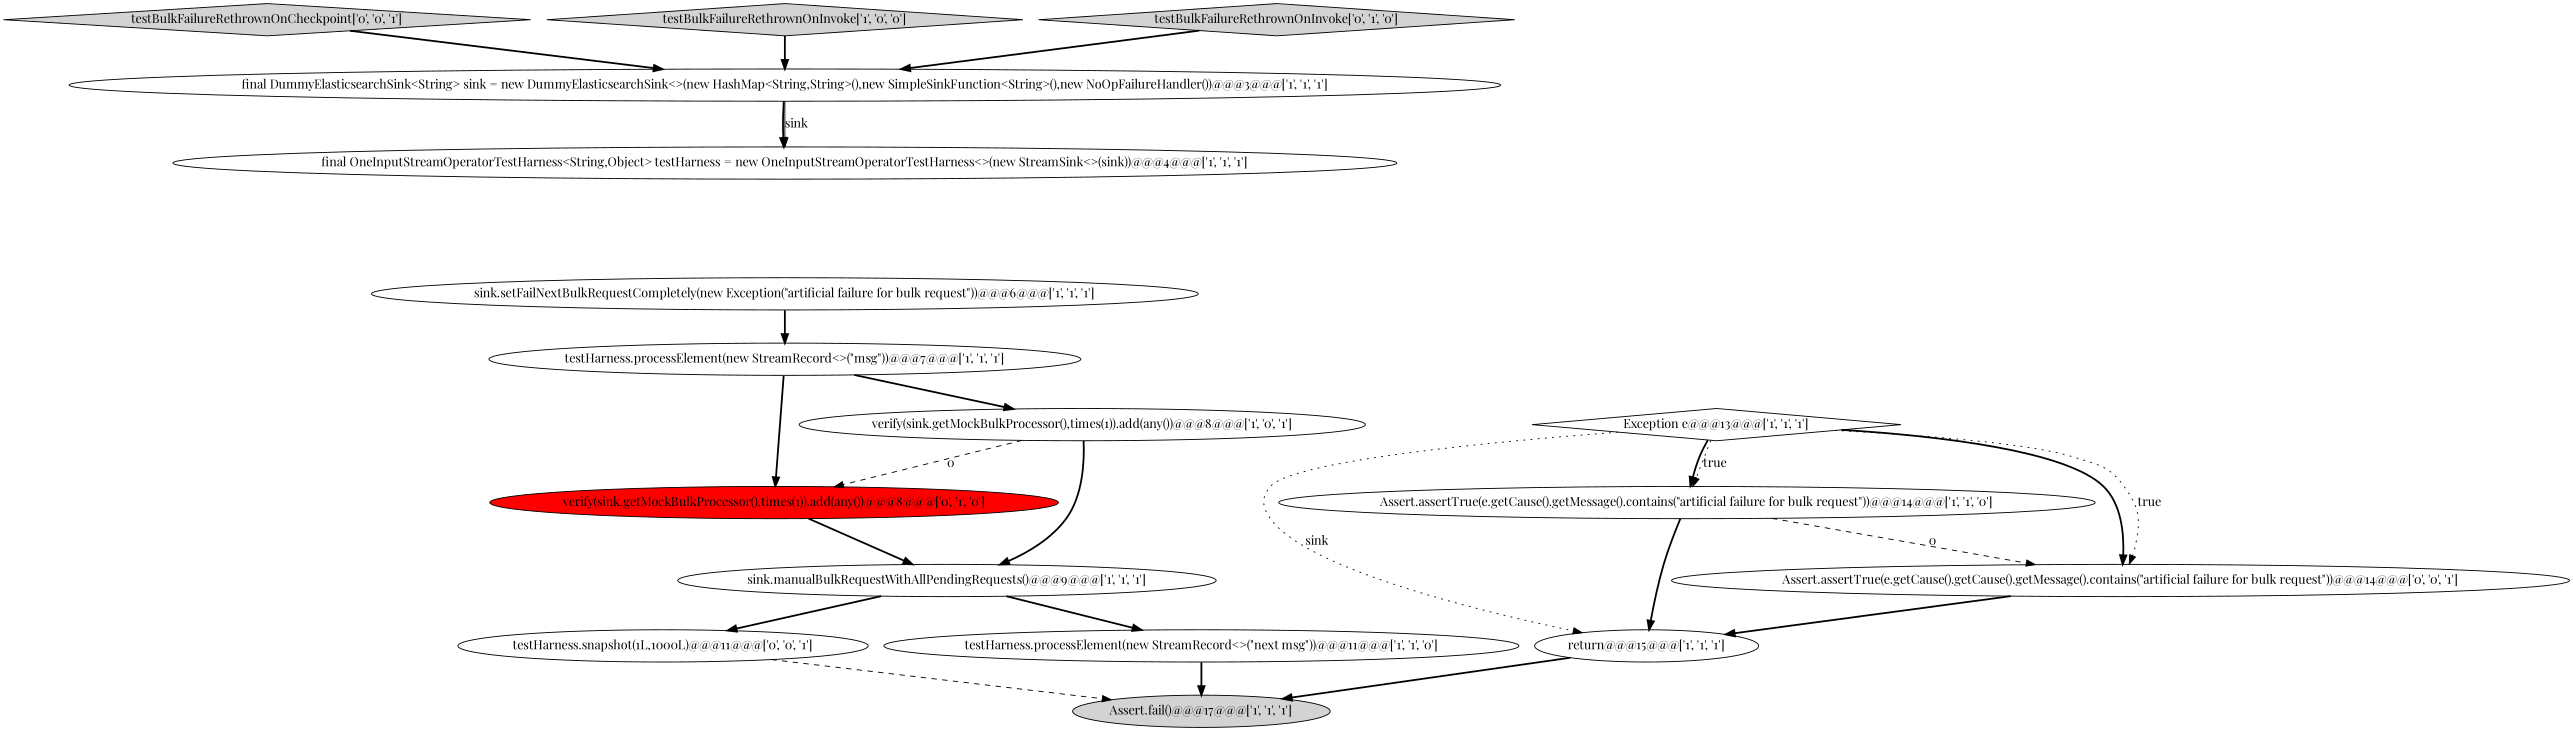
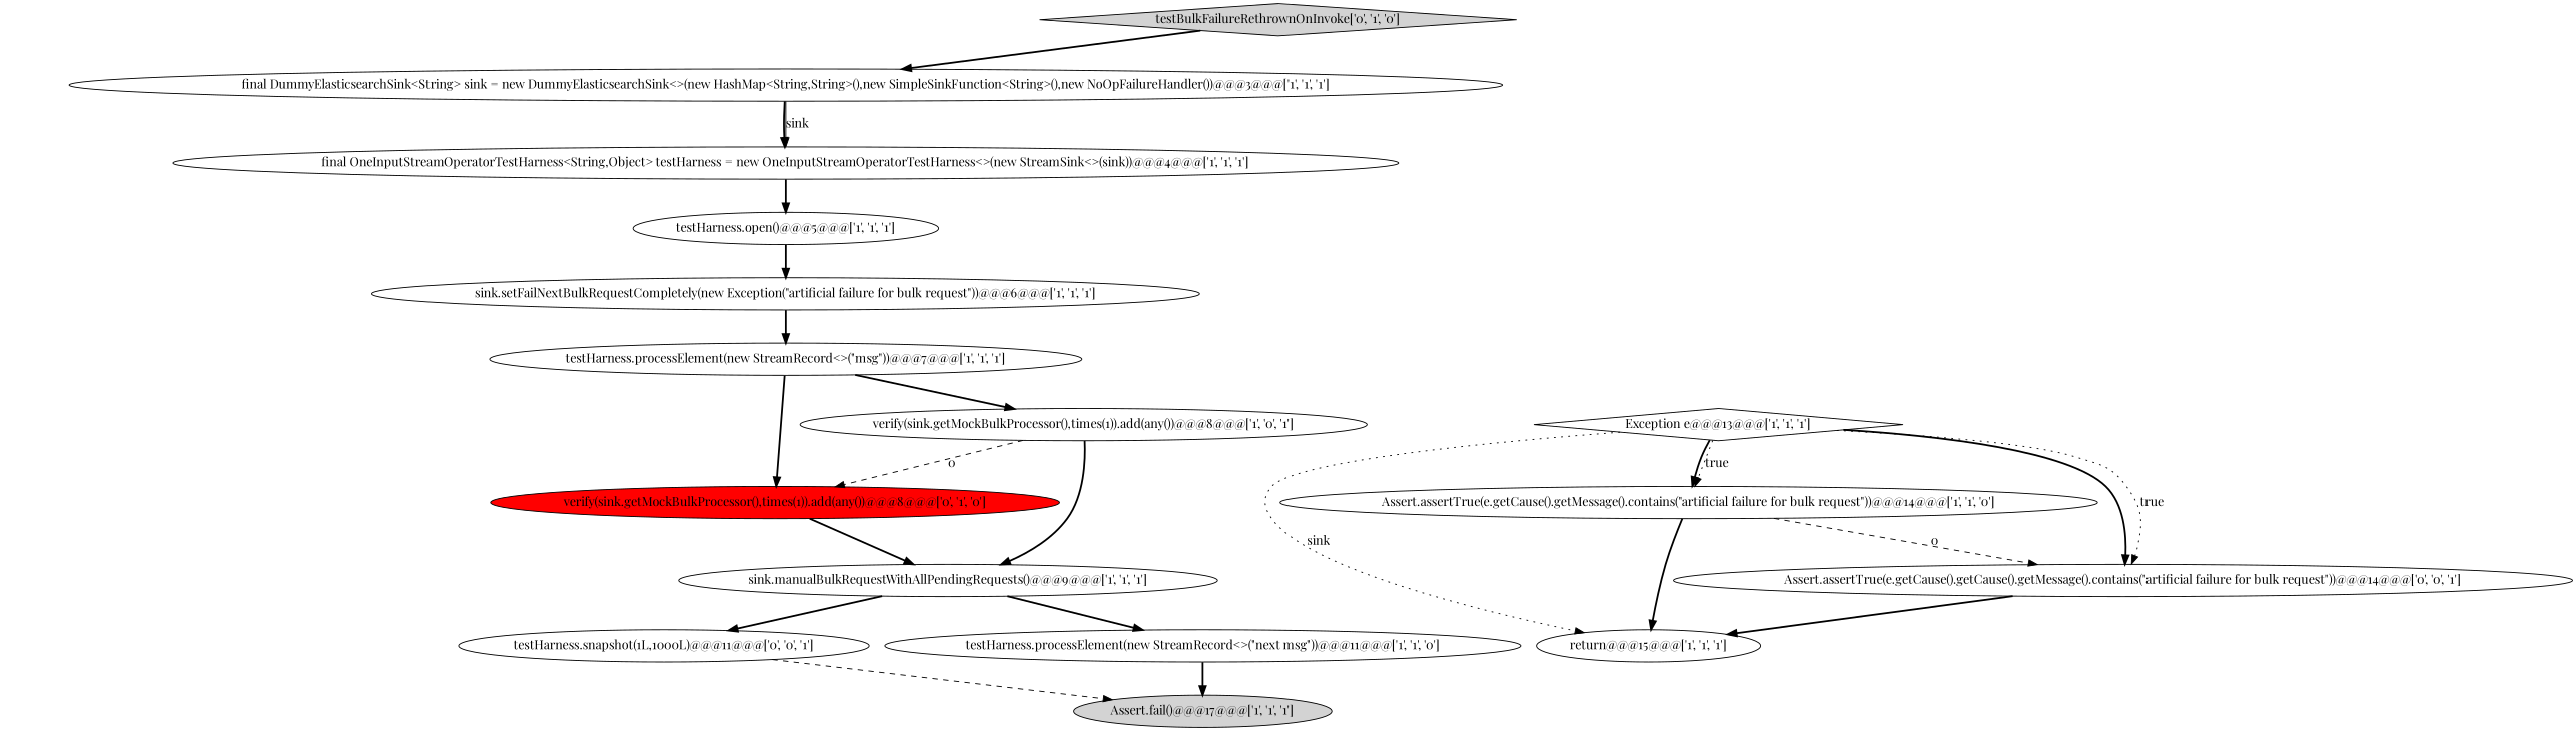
  digraph {
    fontname="Playfair Display"
    node [fillcolor=white fontname="Playfair Display" shape=ellipse style=filled]
    edge [fontname="Playfair Display" style=bold]
    n1 [fillcolor=red label="verify(sink.getMockBulkProcessor(),times(1)).add(any())@@@8@@@['0', '1', '0']"]
    n2 [label="sink.manualBulkRequestWithAllPendingRequests()@@@9@@@['1', '1', '1']"]
    n3 [label="testHarness.snapshot(1L,1000L)@@@11@@@['0', '0', '1']"]
    n4 [label="testHarness.processElement(new StreamRecord<>(\"next msg\"))@@@11@@@['1', '1', '0']"]
    n5 [label="Exception e@@@13@@@['1', '1', '1']" shape=diamond]
    n6 [label="Assert.assertTrue(e.getCause().getMessage().contains(\"artificial failure for bulk request\"))@@@14@@@['1', '1', '0']"]
    n7 [label="Assert.assertTrue(e.getCause().getCause().getMessage().contains(\"artificial failure for bulk request\"))@@@14@@@['0', '0', '1']"]
    n8 [label="return@@@15@@@['1', '1', '1']"]
    n9 [fillcolor=lightgray label="Assert.fail()@@@17@@@['1', '1', '1']"]
-   n10 [fillcolor=lightgray label="testBulkFailureRethrownOnCheckpoint['0', '0', '1']" shape=diamond]
    n11 [label="final DummyElasticsearchSink<String> sink = new DummyElasticsearchSink<>(new HashMap<String,String>(),new SimpleSinkFunction<String>(),new NoOpFailureHandler())@@@3@@@['1', '1', '1']"]
    n12 [label="final OneInputStreamOperatorTestHarness<String,Object> testHarness = new OneInputStreamOperatorTestHarness<>(new StreamSink<>(sink))@@@4@@@['1', '1', '1']"]
-   n13 [fillcolor=lightgray label="testBulkFailureRethrownOnInvoke['1', '0', '0']" shape=diamond]
    n14 [label="sink.setFailNextBulkRequestCompletely(new Exception(\"artificial failure for bulk request\"))@@@6@@@['1', '1', '1']"]
    n15 [label="testHarness.processElement(new StreamRecord<>(\"msg\"))@@@7@@@['1', '1', '1']"]
    n16 [label="verify(sink.getMockBulkProcessor(),times(1)).add(any())@@@8@@@['1', '0', '1']"]
+   n17 [label="testHarness.open()@@@5@@@['1', '1', '1']"]
    n18 [fillcolor=lightgray label="testBulkFailureRethrownOnInvoke['0', '1', '0']" shape=diamond]
    n1 -> n2
    n2 -> n3
    n2 -> n4
    n3 -> n9 [style=dashed]
    n4 -> n9
    n5 -> n6
    n5 -> n6 [label=true style=dotted]
    n5 -> n7
    n5 -> n7 [label=true style=dotted]
    n5 -> n8 [label=sink style=dotted]
    n6 -> n7 [label=0 style=dashed]
    n6 -> n8
    n7 -> n8
-   n8 -> n9
-   n10 -> n11
    n11 -> n12
    n11 -> n12 [label=sink style=solid]
-   n13 -> n11
+   n12 -> n17
    n14 -> n15
    n15 -> n1
    n15 -> n16
    n16 -> n1 [label=0 style=dashed]
    n16 -> n2
+   n17 -> n14
    n18 -> n11
  }
